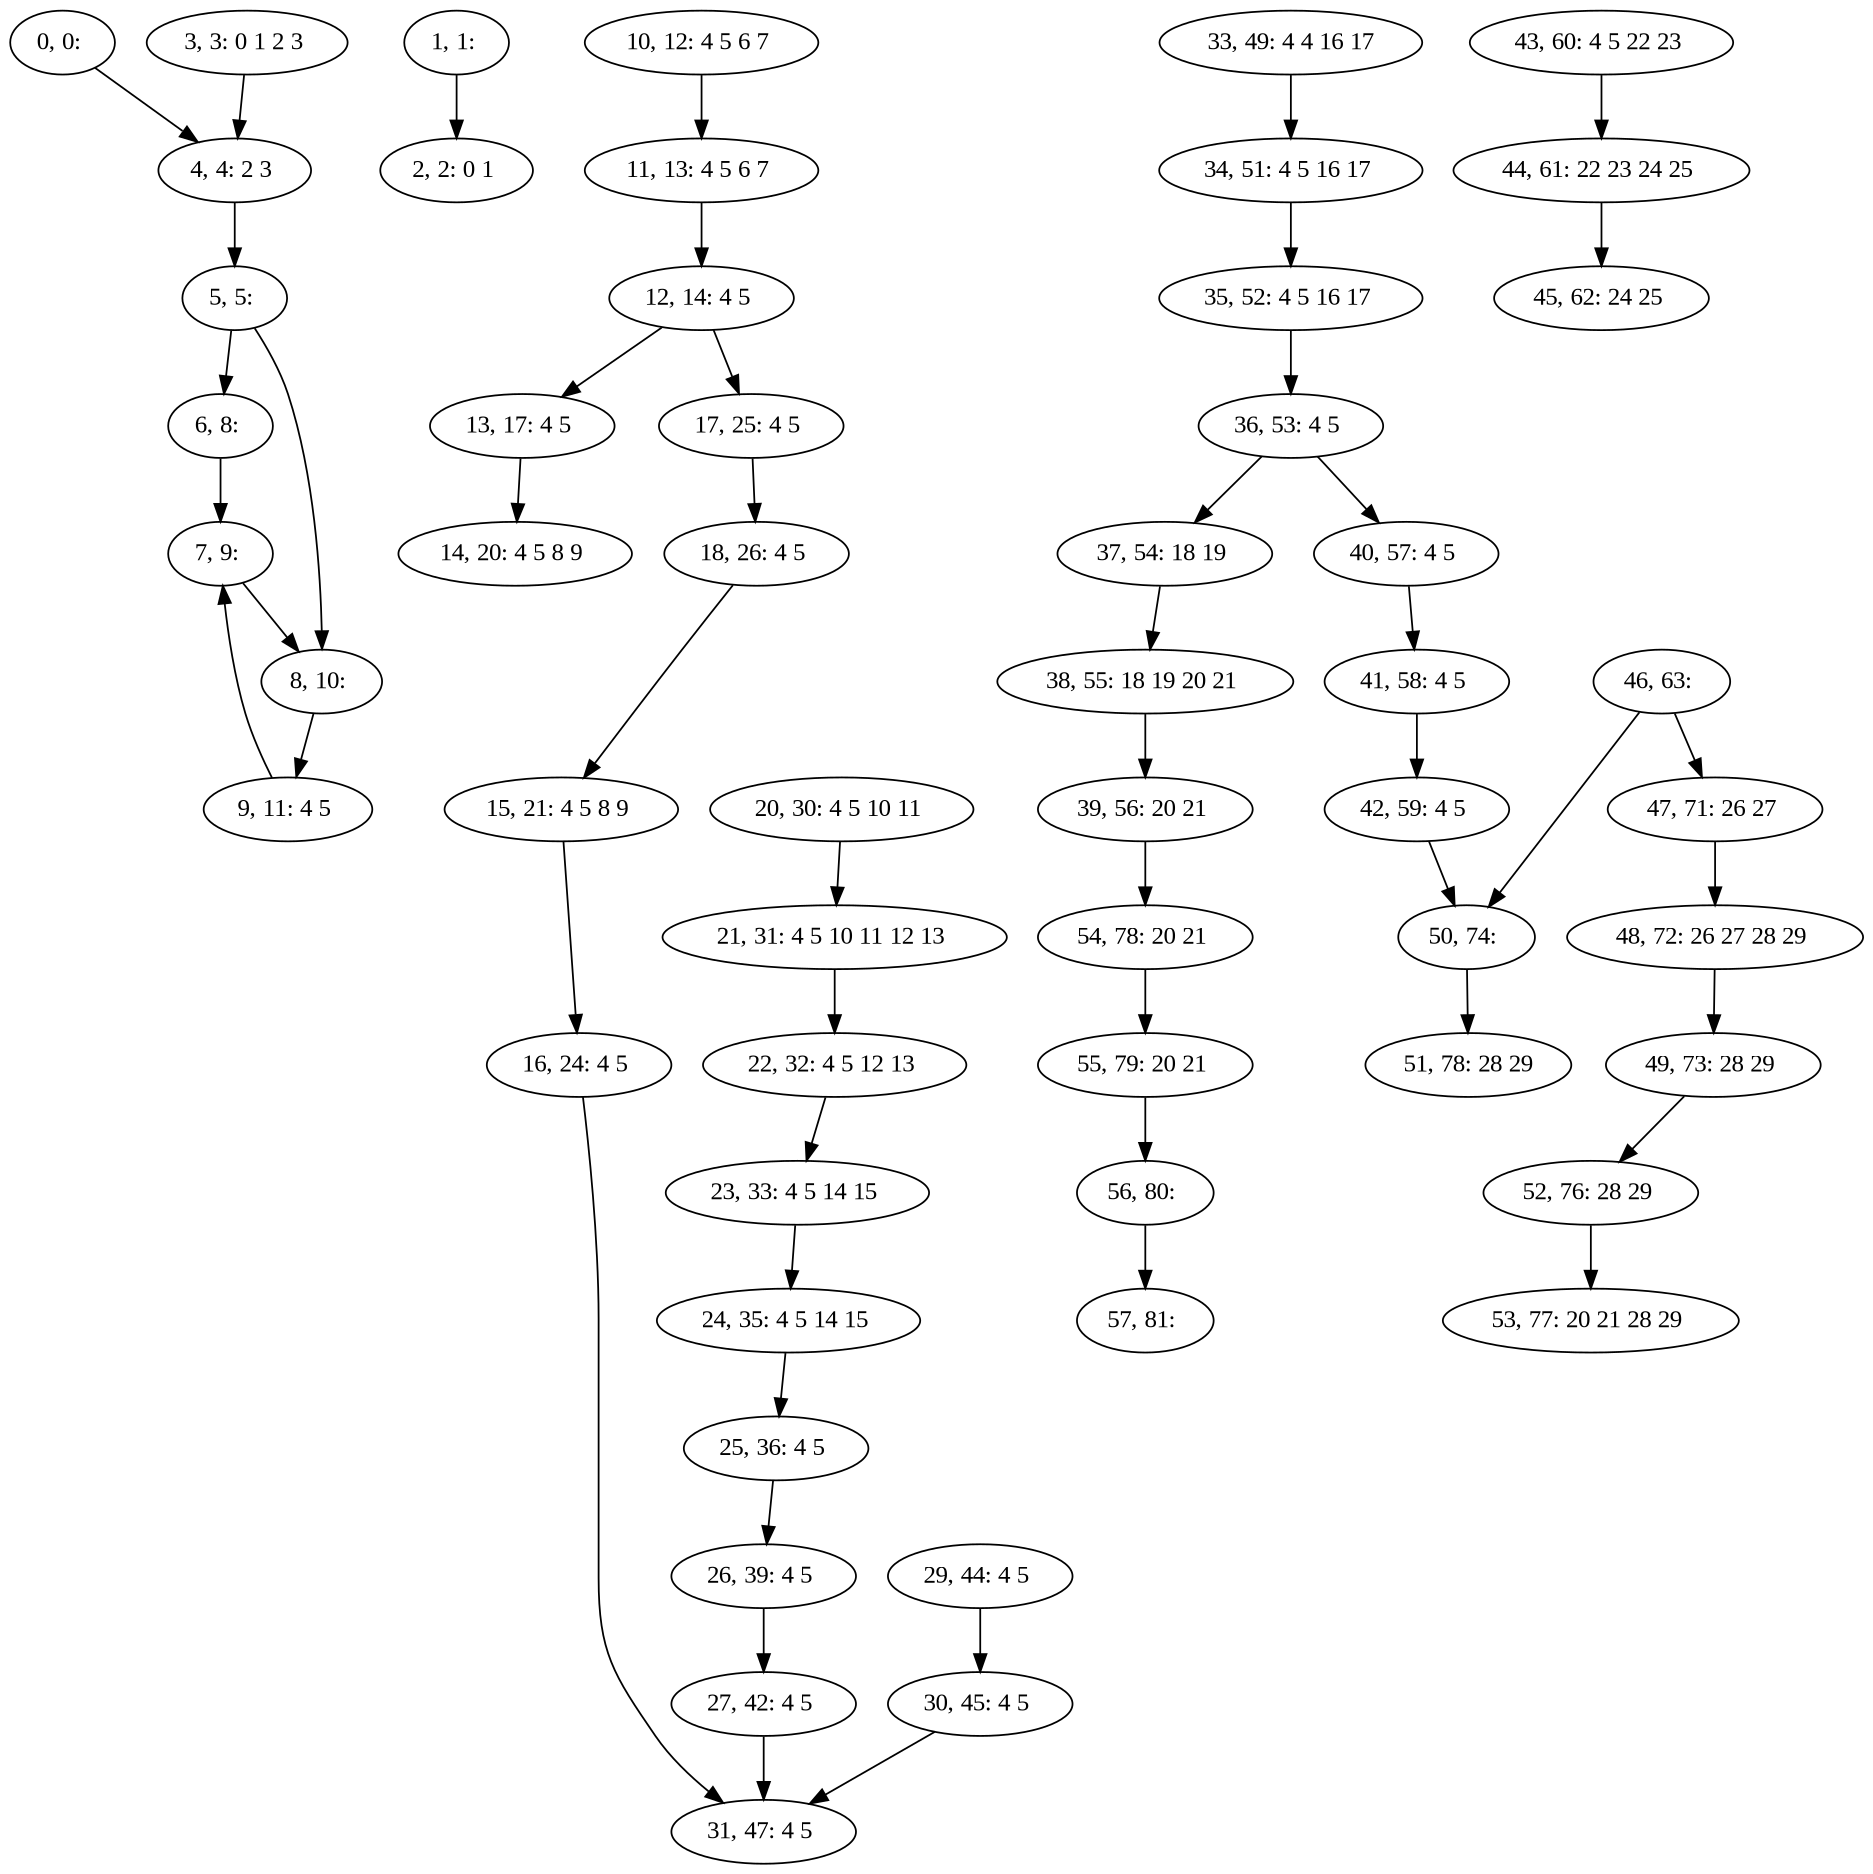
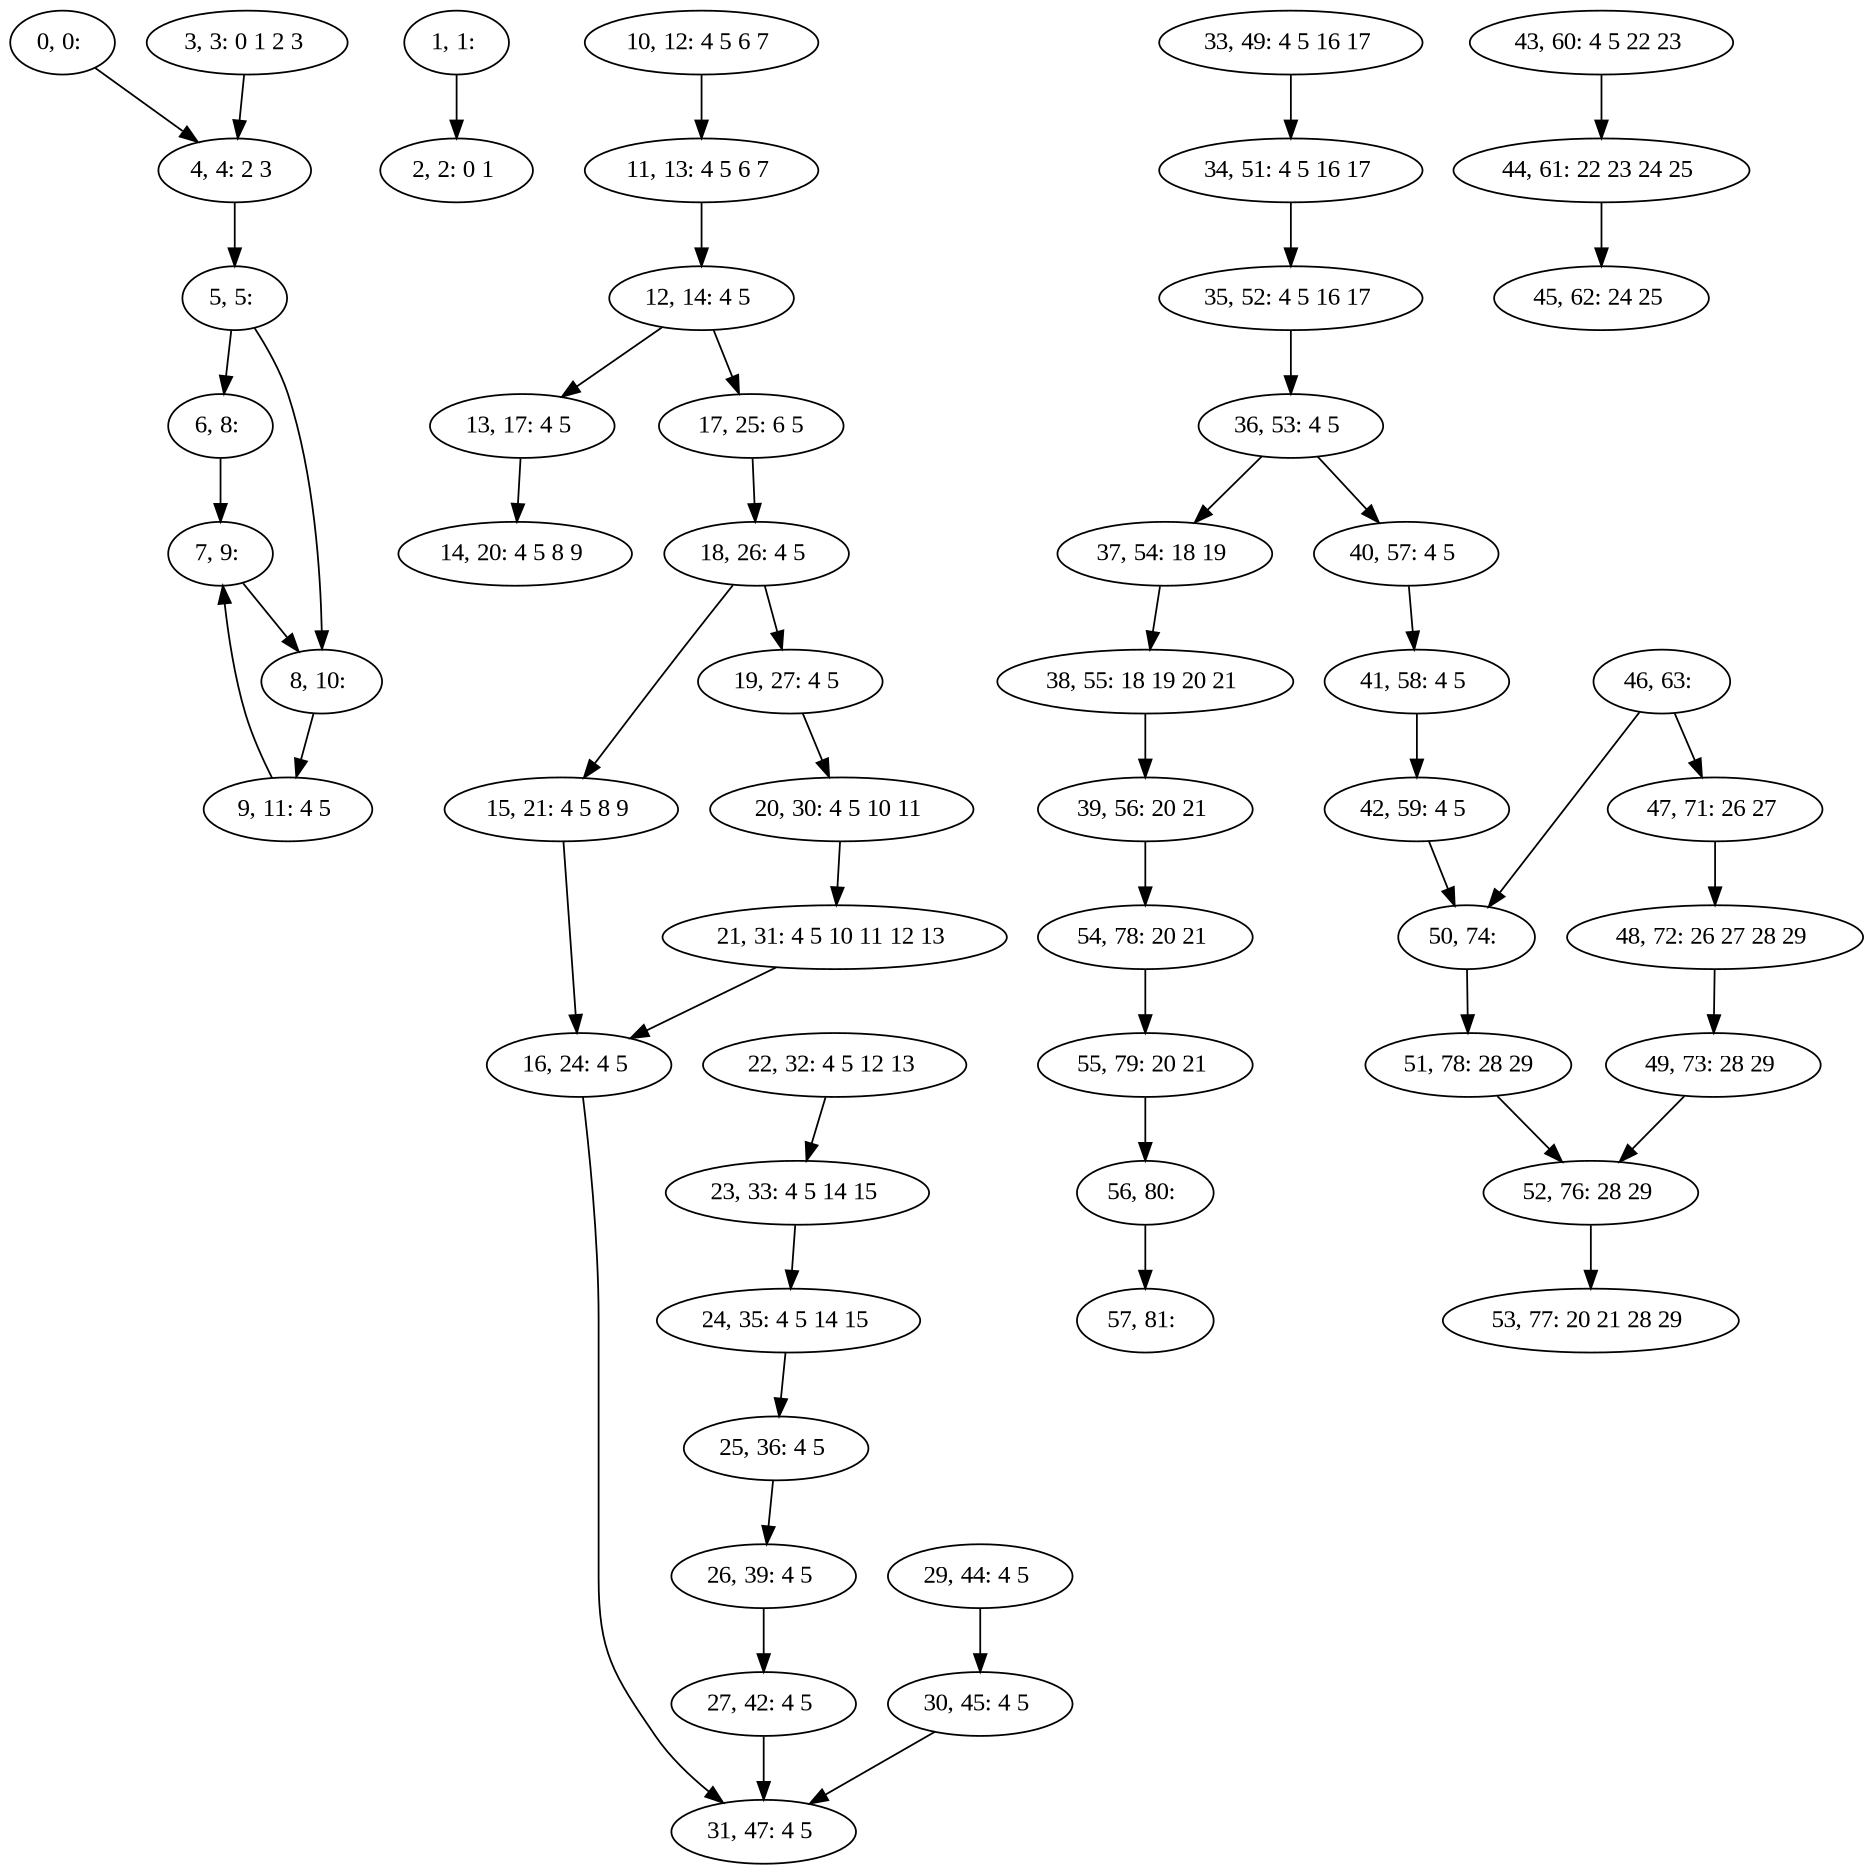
  digraph {
    fontname="Liberation Serif"
    node [fontname="Liberation Serif"]
    edge [fontname="Liberation Serif"]
    n1 [label="0, 0: "]
    n2 [label="4, 4: 2 3 "]
    n3 [label="1, 1: "]
    n4 [label="2, 2: 0 1 "]
    n5 [label="3, 3: 0 1 2 3 "]
    n6 [label="5, 5: "]
    n7 [label="6, 8: "]
    n8 [label="8, 10: "]
    n9 [label="7, 9: "]
    n10 [label="9, 11: 4 5 "]
    n11 [label="10, 12: 4 5 6 7 "]
    n12 [label="11, 13: 4 5 6 7 "]
    n13 [label="12, 14: 4 5 "]
    n14 [label="13, 17: 4 5 "]
-   n15 [label="17, 25: 4 5 "]
+   n15 [label="17, 25: 6 5"]
    n16 [label="14, 20: 4 5 8 9 "]
    n17 [label="18, 26: 4 5 "]
    n18 [label="15, 21: 4 5 8 9 "]
    n19 [label="16, 24: 4 5 "]
    n20 [label="31, 47: 4 5 "]
+   n21 [label="19, 27: 4 5 "]
    n22 [label="20, 30: 4 5 10 11 "]
    n23 [label="21, 31: 4 5 10 11 12 13 "]
    n24 [label="22, 32: 4 5 12 13 "]
    n25 [label="23, 33: 4 5 14 15 "]
    n26 [label="24, 35: 4 5 14 15 "]
    n27 [label="25, 36: 4 5 "]
    n28 [label="26, 39: 4 5 "]
    n29 [label="27, 42: 4 5 "]
    n30 [label="29, 44: 4 5 "]
    n31 [label="30, 45: 4 5 "]
-   n32 [label="33, 49: 4 4 16 17"]
+   n32 [label="33, 49: 4 5 16 17 "]
    n33 [label="34, 51: 4 5 16 17 "]
    n34 [label="35, 52: 4 5 16 17 "]
    n35 [label="36, 53: 4 5 "]
    n36 [label="37, 54: 18 19 "]
    n37 [label="40, 57: 4 5 "]
    n38 [label="38, 55: 18 19 20 21 "]
    n39 [label="41, 58: 4 5 "]
    n40 [label="39, 56: 20 21 "]
    n41 [label="54, 78: 20 21 "]
    n42 [label="55, 79: 20 21 "]
    n43 [label="42, 59: 4 5 "]
    n44 [label="50, 74: "]
    n45 [label="43, 60: 4 5 22 23 "]
    n46 [label="44, 61: 22 23 24 25 "]
    n47 [label="51, 78: 28 29"]
    n48 [label="45, 62: 24 25 "]
    n49 [label="46, 63: "]
    n50 [label="47, 71: 26 27 "]
    n51 [label="48, 72: 26 27 28 29 "]
    n52 [label="49, 73: 28 29 "]
    n53 [label="52, 76: 28 29 "]
    n54 [label="53, 77: 20 21 28 29 "]
    n55 [label="56, 80: "]
    n56 [label="57, 81: "]
    n1 -> n2
    n2 -> n6
    n3 -> n4
    n5 -> n2
    n6 -> n7
    n6 -> n8
    n7 -> n9
    n8 -> n10
    n9 -> n8
    n10 -> n9
    n11 -> n12
    n12 -> n13
    n13 -> n14
    n13 -> n15
    n14 -> n16
    n15 -> n17
    n17 -> n18
+   n17 -> n21
    n18 -> n19
    n19 -> n20
+   n21 -> n22
    n22 -> n23
-   n23 -> n24
+   n23 -> n19
    n24 -> n25
    n25 -> n26
    n26 -> n27
    n27 -> n28
    n28 -> n29
    n29 -> n20
    n30 -> n31
    n31 -> n20
    n32 -> n33
    n33 -> n34
    n34 -> n35
    n35 -> n36
    n35 -> n37
    n36 -> n38
    n37 -> n39
    n38 -> n40
    n39 -> n43
    n40 -> n41
    n41 -> n42
    n42 -> n55
    n43 -> n44
    n44 -> n47
    n45 -> n46
    n46 -> n48
+   n47 -> n53
    n49 -> n44
    n49 -> n50
    n50 -> n51
    n51 -> n52
    n52 -> n53
    n53 -> n54
    n55 -> n56
  }
